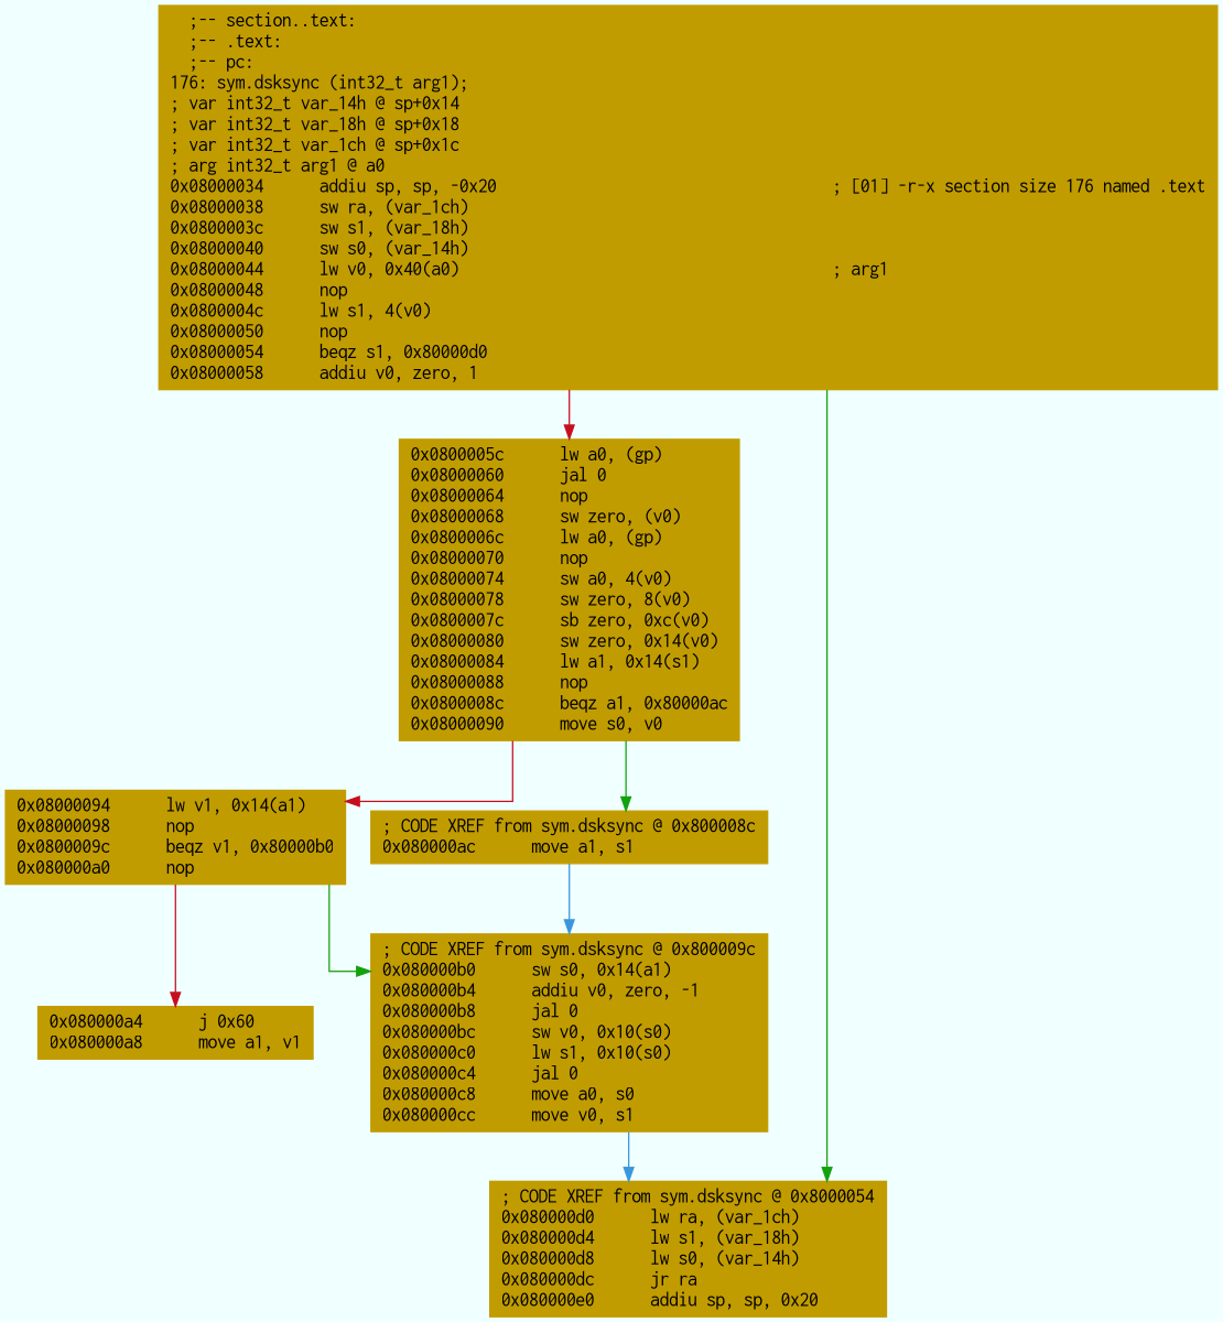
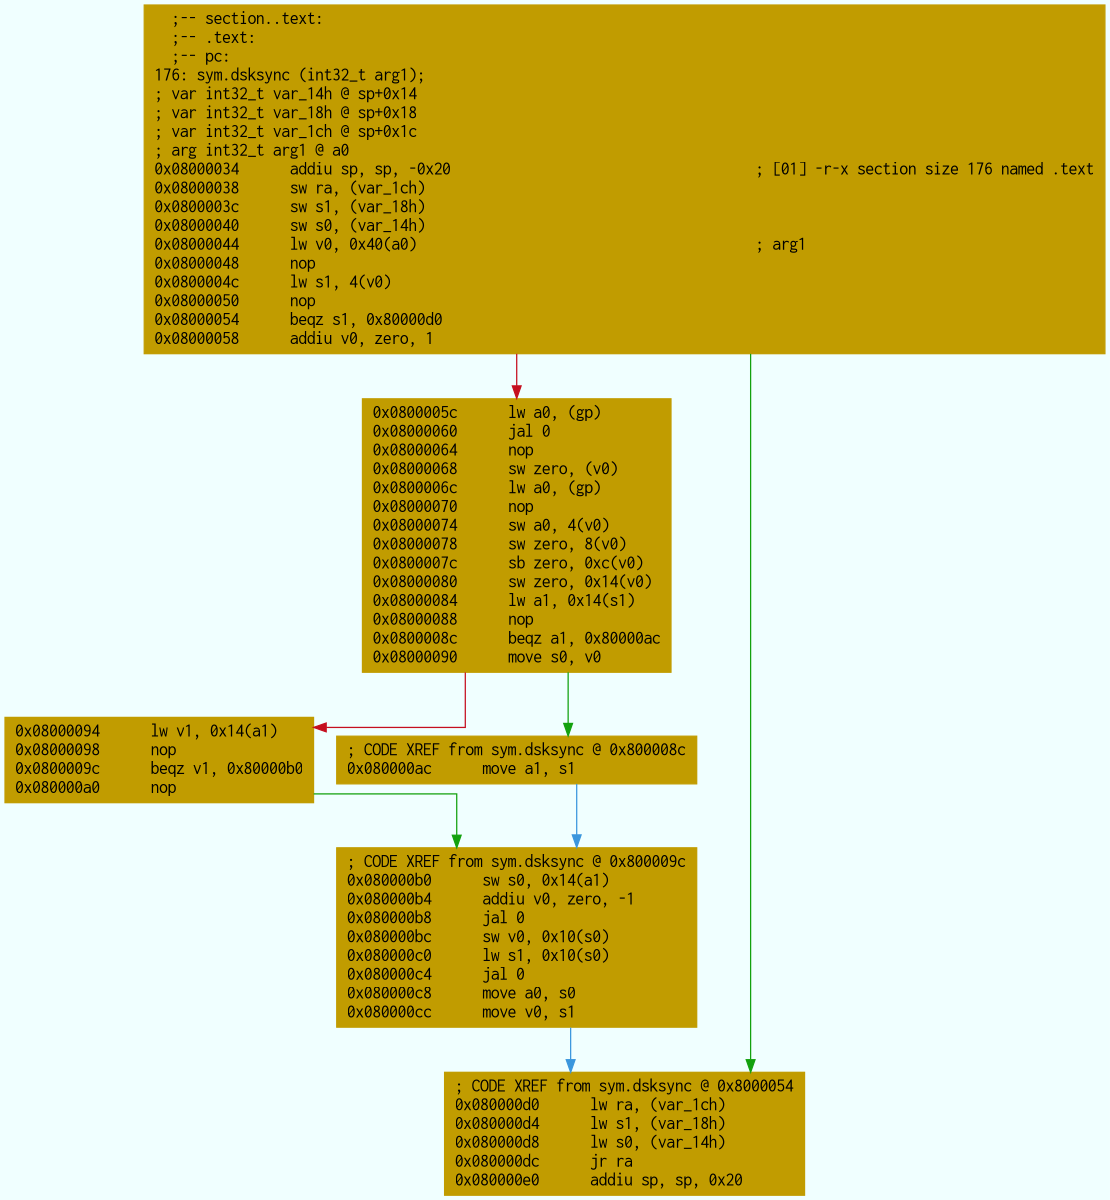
  digraph {
    bgcolor=azure
    fontname=Courier
    fontsize=8
    splines=ortho
    node [color="#c19c00" fillcolor="#c19c00" fontname=Courier shape=box style=filled]
    edge [arrowhead=normal color="#c50f1f"]
    n1 [label="  ;-- section..text:\l  ;-- .text:\l  ;-- pc:\l176: sym.dsksync (int32_t arg1);\l; var int32_t var_14h @ sp+0x14\l; var int32_t var_18h @ sp+0x18\l; var int32_t var_1ch @ sp+0x1c\l; arg int32_t arg1 @ a0\l0x08000034      addiu sp, sp, -0x20                                    ; [01] -r-x section size 176 named .text\l0x08000038      sw ra, (var_1ch)\l0x0800003c      sw s1, (var_18h)\l0x08000040      sw s0, (var_14h)\l0x08000044      lw v0, 0x40(a0)                                        ; arg1\l0x08000048      nop\l0x0800004c      lw s1, 4(v0)\l0x08000050      nop\l0x08000054      beqz s1, 0x80000d0\l0x08000058      addiu v0, zero, 1\l"]
    n2 [label="0x0800005c      lw a0, (gp)\l0x08000060      jal 0\l0x08000064      nop\l0x08000068      sw zero, (v0)\l0x0800006c      lw a0, (gp)\l0x08000070      nop\l0x08000074      sw a0, 4(v0)\l0x08000078      sw zero, 8(v0)\l0x0800007c      sb zero, 0xc(v0)\l0x08000080      sw zero, 0x14(v0)\l0x08000084      lw a1, 0x14(s1)\l0x08000088      nop\l0x0800008c      beqz a1, 0x80000ac\l0x08000090      move s0, v0\l"]
    n3 [label="; CODE XREF from sym.dsksync @ 0x8000054\l0x080000d0      lw ra, (var_1ch)\l0x080000d4      lw s1, (var_18h)\l0x080000d8      lw s0, (var_14h)\l0x080000dc      jr ra\l0x080000e0      addiu sp, sp, 0x20\l"]
    n4 [label="0x08000094      lw v1, 0x14(a1)\l0x08000098      nop\l0x0800009c      beqz v1, 0x80000b0\l0x080000a0      nop\l"]
    n5 [label="; CODE XREF from sym.dsksync @ 0x800008c\l0x080000ac      move a1, s1\l"]
-   n6 [label="0x080000a4      j 0x60\l0x080000a8      move a1, v1\l"]
    n7 [label="; CODE XREF from sym.dsksync @ 0x800009c\l0x080000b0      sw s0, 0x14(a1)\l0x080000b4      addiu v0, zero, -1\l0x080000b8      jal 0\l0x080000bc      sw v0, 0x10(s0)\l0x080000c0      lw s1, 0x10(s0)\l0x080000c4      jal 0\l0x080000c8      move a0, s0\l0x080000cc      move v0, s1\l"]
    n1 -> n2
    n1 -> n3 [color="#13a10e"]
    n2 -> n4
    n2 -> n5 [color="#13a10e"]
-   n4 -> n6
    n4 -> n7 [color="#13a10e"]
    n5 -> n7 [color="#3a96dd"]
    n7 -> n3 [color="#3a96dd"]
  }
